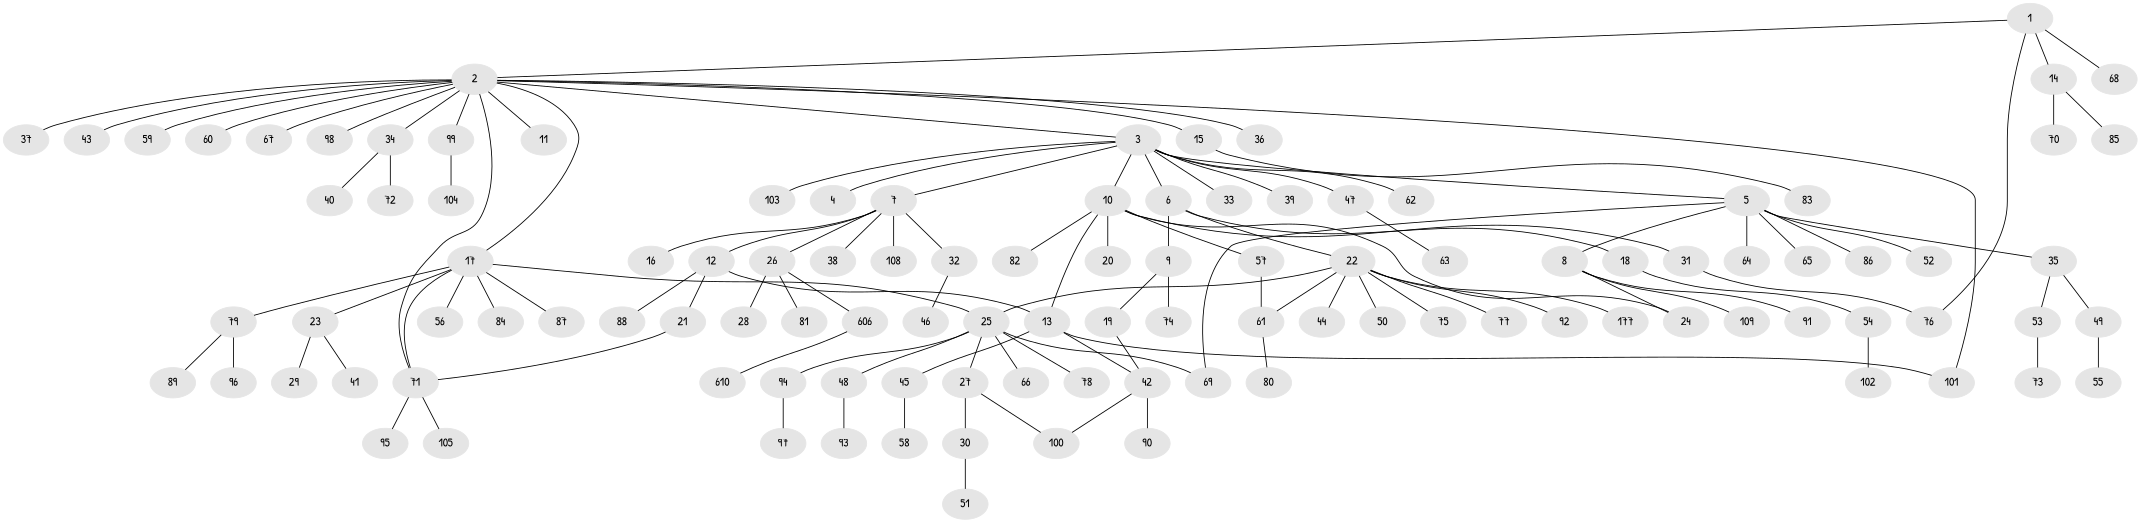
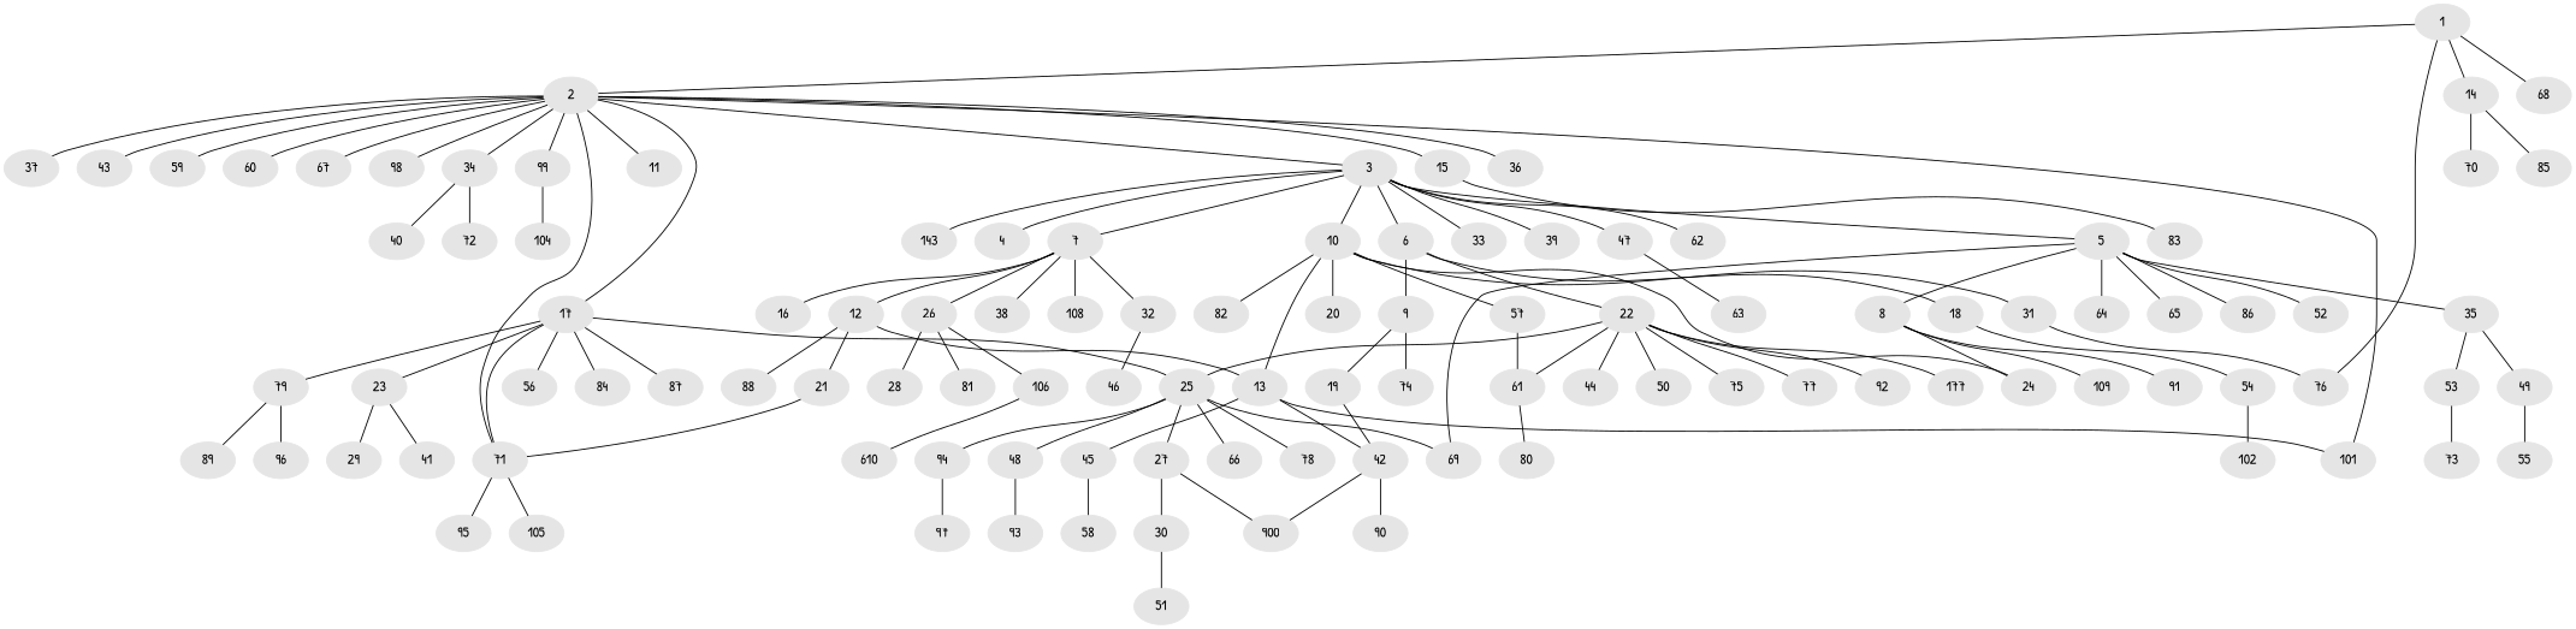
  graph {
    fontname="Patrick Hand"
    node [color=gray90 fontname="Patrick Hand" style=filled]
    edge [fontname="Patrick Hand"]
    1
    2
    14
    68
    76
    3
    11
    15
    17
    34
    36
    37
    43
    59
    60
    67
    71
    98
    99
    101
    70
    85
    4
    5
    6
    7
    10
    33
    39
    47
    62
-   103
+   103 [label=143]
    83
    23
    25
    56
    79
    84
    87
    40
    72
    95
    105
    104
    8
    35
    52
    64
    65
    69
    86
    9
    18
    22
    12
    16
    26
    32
    38
    108
    24
    13
    20
    31
    57
    82
    63
    91
    109
    49
    53
    19
    74
    54
    44
    50
    61
    75
    77
    92
    n81 [label=177]
    21
    88
    28
    81
-   106 [label=606]
+   106
    46
    42
    45
-   100
+   100 [label=900]
    90
    58
    29
    41
    27
    48
    66
    78
    94
    89
    96
    102
    80
    30
    93
    97
    n107 [label=610]
    51
    55
    73
    1 -- 2
    1 -- 14
    1 -- 68
    1 -- 76
    2 -- 3
    2 -- 11
    2 -- 15
    2 -- 17
    2 -- 34
    2 -- 36
    2 -- 37
    2 -- 43
    2 -- 59
    2 -- 60
    2 -- 67
    2 -- 71
    2 -- 98
    2 -- 99
    2 -- 101
    14 -- 70
    14 -- 85
    3 -- 4
    3 -- 5
    3 -- 6
    3 -- 7
    3 -- 10
    3 -- 33
    3 -- 39
    3 -- 47
    3 -- 62
    3 -- 103
    15 -- 83
    17 -- 71
    17 -- 23
    17 -- 25
    17 -- 56
    17 -- 79
    17 -- 84
    17 -- 87
    34 -- 40
    34 -- 72
    71 -- 95
    71 -- 105
    99 -- 104
    5 -- 8
    5 -- 35
    5 -- 52
    5 -- 64
    5 -- 65
    5 -- 69
    5 -- 86
    6 -- 9
    6 -- 18
    6 -- 22
    7 -- 12
    7 -- 16
    7 -- 26
    7 -- 32
    7 -- 38
    7 -- 108
    10 -- 24
    10 -- 13
    10 -- 20
    10 -- 31
    10 -- 57
    10 -- 82
    47 -- 63
    23 -- 29
    23 -- 41
    25 -- 69
    25 -- 27
    25 -- 48
    25 -- 66
    25 -- 78
    25 -- 94
    79 -- 89
    79 -- 96
    8 -- 24
    8 -- 91
    8 -- 109
    35 -- 49
    35 -- 53
    9 -- 19
    9 -- 74
    18 -- 54
    22 -- 25
    22 -- 44
    22 -- 50
    22 -- 61
    22 -- 75
    22 -- 77
    22 -- 92
    22 -- n81
    12 -- 13
    12 -- 21
    12 -- 88
    26 -- 28
    26 -- 81
    26 -- 106
    32 -- 46
    13 -- 101
    13 -- 42
    13 -- 45
    31 -- 76
    57 -- 61
    49 -- 55
    53 -- 73
    19 -- 42
    54 -- 102
    61 -- 80
    21 -- 71
    106 -- n107
    42 -- 100
    42 -- 90
    45 -- 58
    27 -- 100
    27 -- 30
    48 -- 93
    94 -- 97
    30 -- 51
  }
